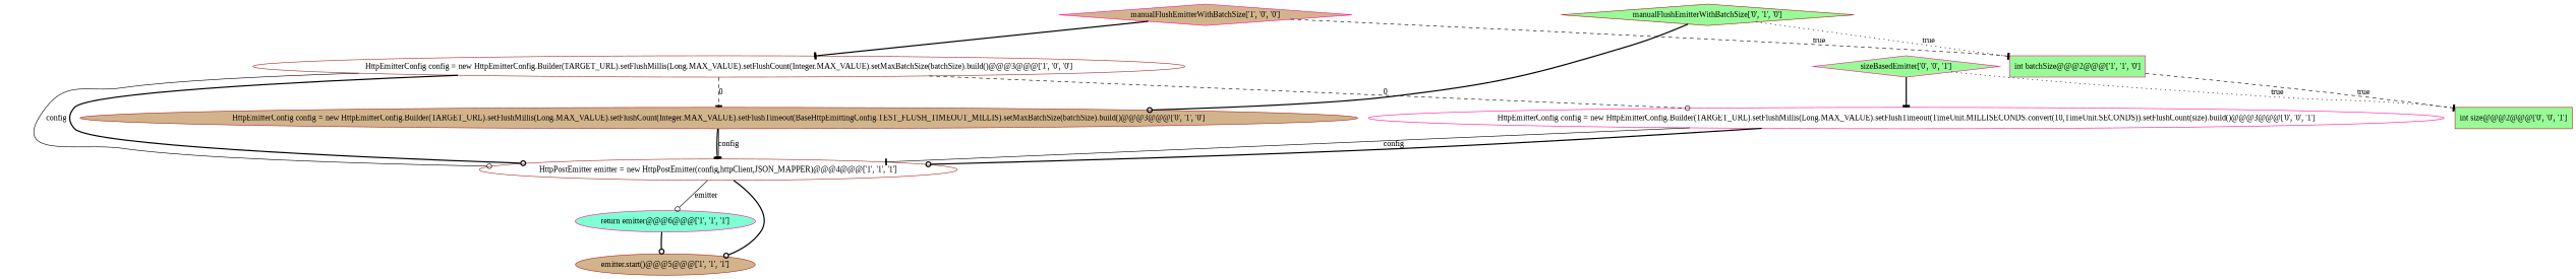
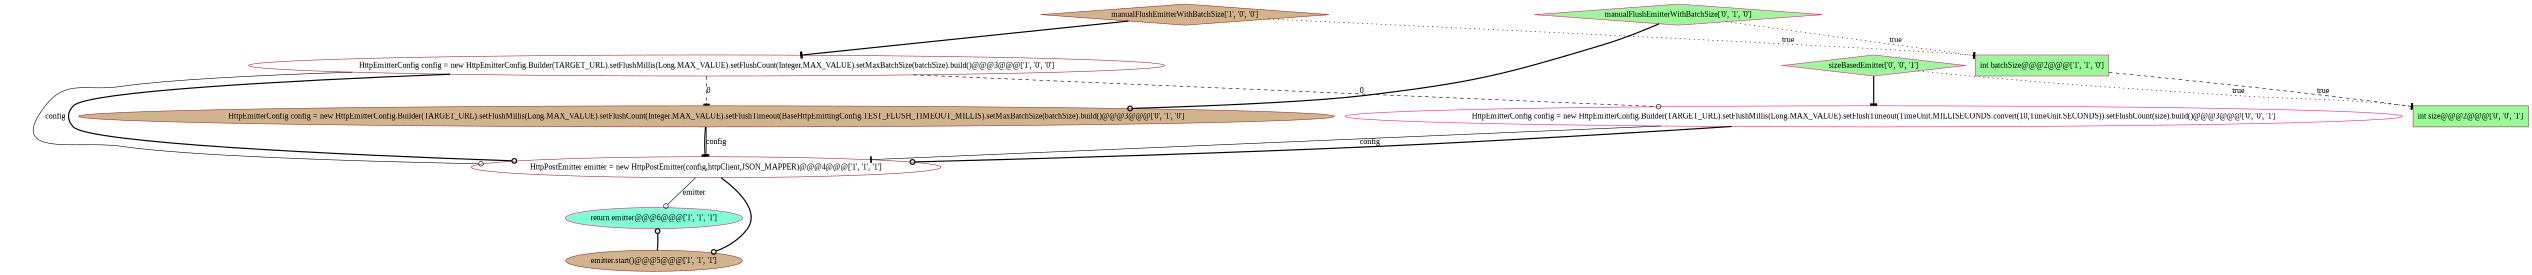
  digraph {
    fontname="Liberation Serif"
    node [color=brown fillcolor=palegreen fontname="Liberation Serif" shape=ellipse style=filled]
    edge [arrowhead=tee fontname="Liberation Serif" style=bold]
    n1 [color=deeppink fillcolor=aquamarine label="return emitter@@@6@@@['1', '1', '1']"]
    n2 [color=deeppink label="int batchSize@@@2@@@['1', '1', '0']" shape=box]
    n3 [label="int size@@@2@@@['0', '0', '1']" shape=box]
-   n4 [color=deeppink fillcolor=tan label="manualFlushEmitterWithBatchSize['1', '0', '0']" shape=diamond]
+   n4 [fillcolor=tan label="manualFlushEmitterWithBatchSize['1', '0', '0']" shape=diamond]
    n5 [fillcolor=white label="HttpEmitterConfig config = new HttpEmitterConfig.Builder(TARGET_URL).setFlushMillis(Long.MAX_VALUE).setFlushCount(Integer.MAX_VALUE).setMaxBatchSize(batchSize).build()@@@3@@@['1', '0', '0']"]
    n6 [fillcolor=tan label="HttpEmitterConfig config = new HttpEmitterConfig.Builder(TARGET_URL).setFlushMillis(Long.MAX_VALUE).setFlushCount(Integer.MAX_VALUE).setFlushTimeout(BaseHttpEmittingConfig.TEST_FLUSH_TIMEOUT_MILLIS).setMaxBatchSize(batchSize).build()@@@3@@@['0', '1', '0']"]
    n7 [fillcolor=white label="HttpPostEmitter emitter = new HttpPostEmitter(config,httpClient,JSON_MAPPER)@@@4@@@['1', '1', '1']"]
    n8 [color=deeppink fillcolor=white label="HttpEmitterConfig config = new HttpEmitterConfig.Builder(TARGET_URL).setFlushMillis(Long.MAX_VALUE).setFlushTimeout(TimeUnit.MILLISECONDS.convert(10,TimeUnit.SECONDS)).setFlushCount(size).build()@@@3@@@['0', '0', '1']"]
    n9 [fillcolor=tan label="emitter.start()@@@5@@@['1', '1', '1']"]
-   n10 [label="manualFlushEmitterWithBatchSize['0', '1', '0']" shape=diamond]
+   n10 [color=deeppink label="manualFlushEmitterWithBatchSize['0', '1', '0']" shape=diamond]
    n11 [color=deeppink label="sizeBasedEmitter['0', '0', '1']" shape=diamond]
    n2 -> n3 [label=true style=dashed]
-   n4 -> n2 [label=true style=dashed]
+   n4 -> n2 [label=true style=dotted]
    n4 -> n5
    n5 -> n6 [label=0 style=dashed]
    n5 -> n7 [arrowhead=odot]
    n5 -> n7 [arrowhead=odot label=config style=solid]
    n5 -> n8 [arrowhead=odot label=0 style=dashed]
    n6 -> n7
    n6 -> n7 [label=config style=solid]
    n7 -> n1 [arrowhead=odot label=emitter style=solid]
    n7 -> n9 [arrowhead=odot]
    n8 -> n7 [label=config style=solid]
    n8 -> n7 [arrowhead=odot]
-   n1 -> n9 [arrowhead=odot]
+   n9 -> n1 [arrowhead=odot]
    n10 -> n2 [label=true style=dotted]
    n10 -> n6 [arrowhead=odot]
    n11 -> n3 [label=true style=dotted]
    n11 -> n8
  }
